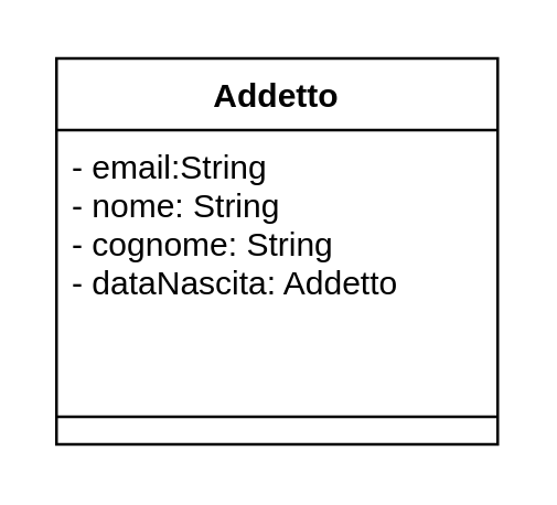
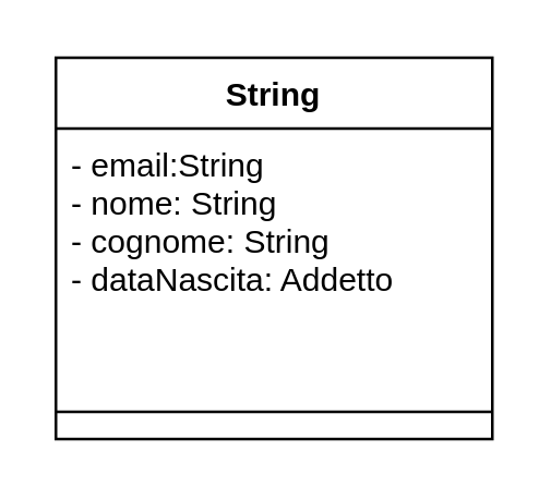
  <mxCell id="0" />
  <mxCell id="1" parent="0" />
- <mxCell id="2" value="Addetto" style="swimlane;fontStyle=1;align=center;verticalAlign=top;childLayout=stackLayout;horizontal=1;startSize=26;horizontalStack=0;resizeParent=1;resizeParentMax=0;resizeLast=0;collapsible=1;marginBottom=0;" parent="1" vertex="1"><mxGeometry x="20" y="20.636" width="160" height="140" as="geometry" /></mxCell>
+ <mxCell id="2" value="String" style="swimlane;fontStyle=1;align=center;verticalAlign=top;childLayout=stackLayout;horizontal=1;startSize=26;horizontalStack=0;resizeParent=1;resizeParentMax=0;resizeLast=0;collapsible=1;marginBottom=0;" parent="1" vertex="1"><mxGeometry x="20" y="20.636" width="160" height="140" as="geometry" /></mxCell>
  <mxCell id="3" value="- email:String&#10;- nome: String&#10;- cognome: String&#10;- dataNascita: Addetto&#10;" style="text;strokeColor=none;fillColor=none;align=left;verticalAlign=top;spacingLeft=4;spacingRight=4;overflow=hidden;rotatable=0;points=[[0,0.5],[1,0.5]];portConstraint=eastwest;" parent="2" vertex="1"><mxGeometry y="26" width="160" height="94" as="geometry" /></mxCell>
  <mxCell id="4" value="" style="line;strokeWidth=1;fillColor=none;align=left;verticalAlign=middle;spacingTop=-1;spacingLeft=3;spacingRight=3;rotatable=0;labelPosition=right;points=[];portConstraint=eastwest;" parent="2" vertex="1"><mxGeometry y="120" width="160" height="20" as="geometry" /></mxCell>
